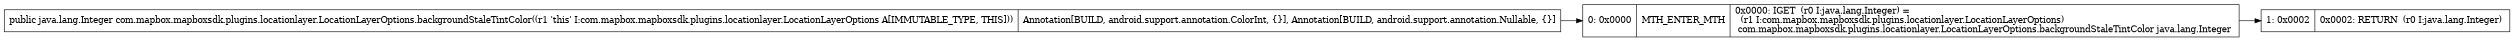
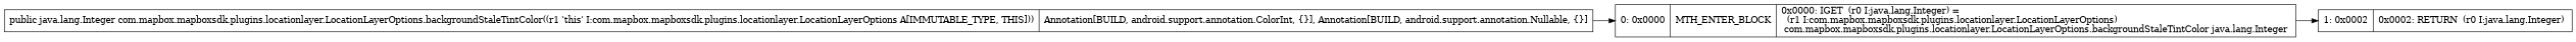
  digraph {
    rankdir=LR
    node [shape=record]
-   n1 [label="{0\:\ 0x0000|MTH_ENTER_MTH\l|0x0000: IGET  (r0 I:java.lang.Integer) = \l  (r1 I:com.mapbox.mapboxsdk.plugins.locationlayer.LocationLayerOptions)\l com.mapbox.mapboxsdk.plugins.locationlayer.LocationLayerOptions.backgroundStaleTintColor java.lang.Integer \l}"]
+   n1 [label="{0\:\ 0x0000|MTH_ENTER_BLOCK\l|0x0000: IGET  (r0 I:java.lang.Integer) = \l  (r1 I:com.mapbox.mapboxsdk.plugins.locationlayer.LocationLayerOptions)\l com.mapbox.mapboxsdk.plugins.locationlayer.LocationLayerOptions.backgroundStaleTintColor java.lang.Integer \l}"]
    n2 [label="{1\:\ 0x0002|0x0002: RETURN  (r0 I:java.lang.Integer) \l}"]
    n3 [label="{public java.lang.Integer com.mapbox.mapboxsdk.plugins.locationlayer.LocationLayerOptions.backgroundStaleTintColor((r1 'this' I:com.mapbox.mapboxsdk.plugins.locationlayer.LocationLayerOptions A[IMMUTABLE_TYPE, THIS]))  | Annotation[BUILD, android.support.annotation.ColorInt, \{\}], Annotation[BUILD, android.support.annotation.Nullable, \{\}]\l}"]
    n1 -> n2
    n3 -> n1
  }
